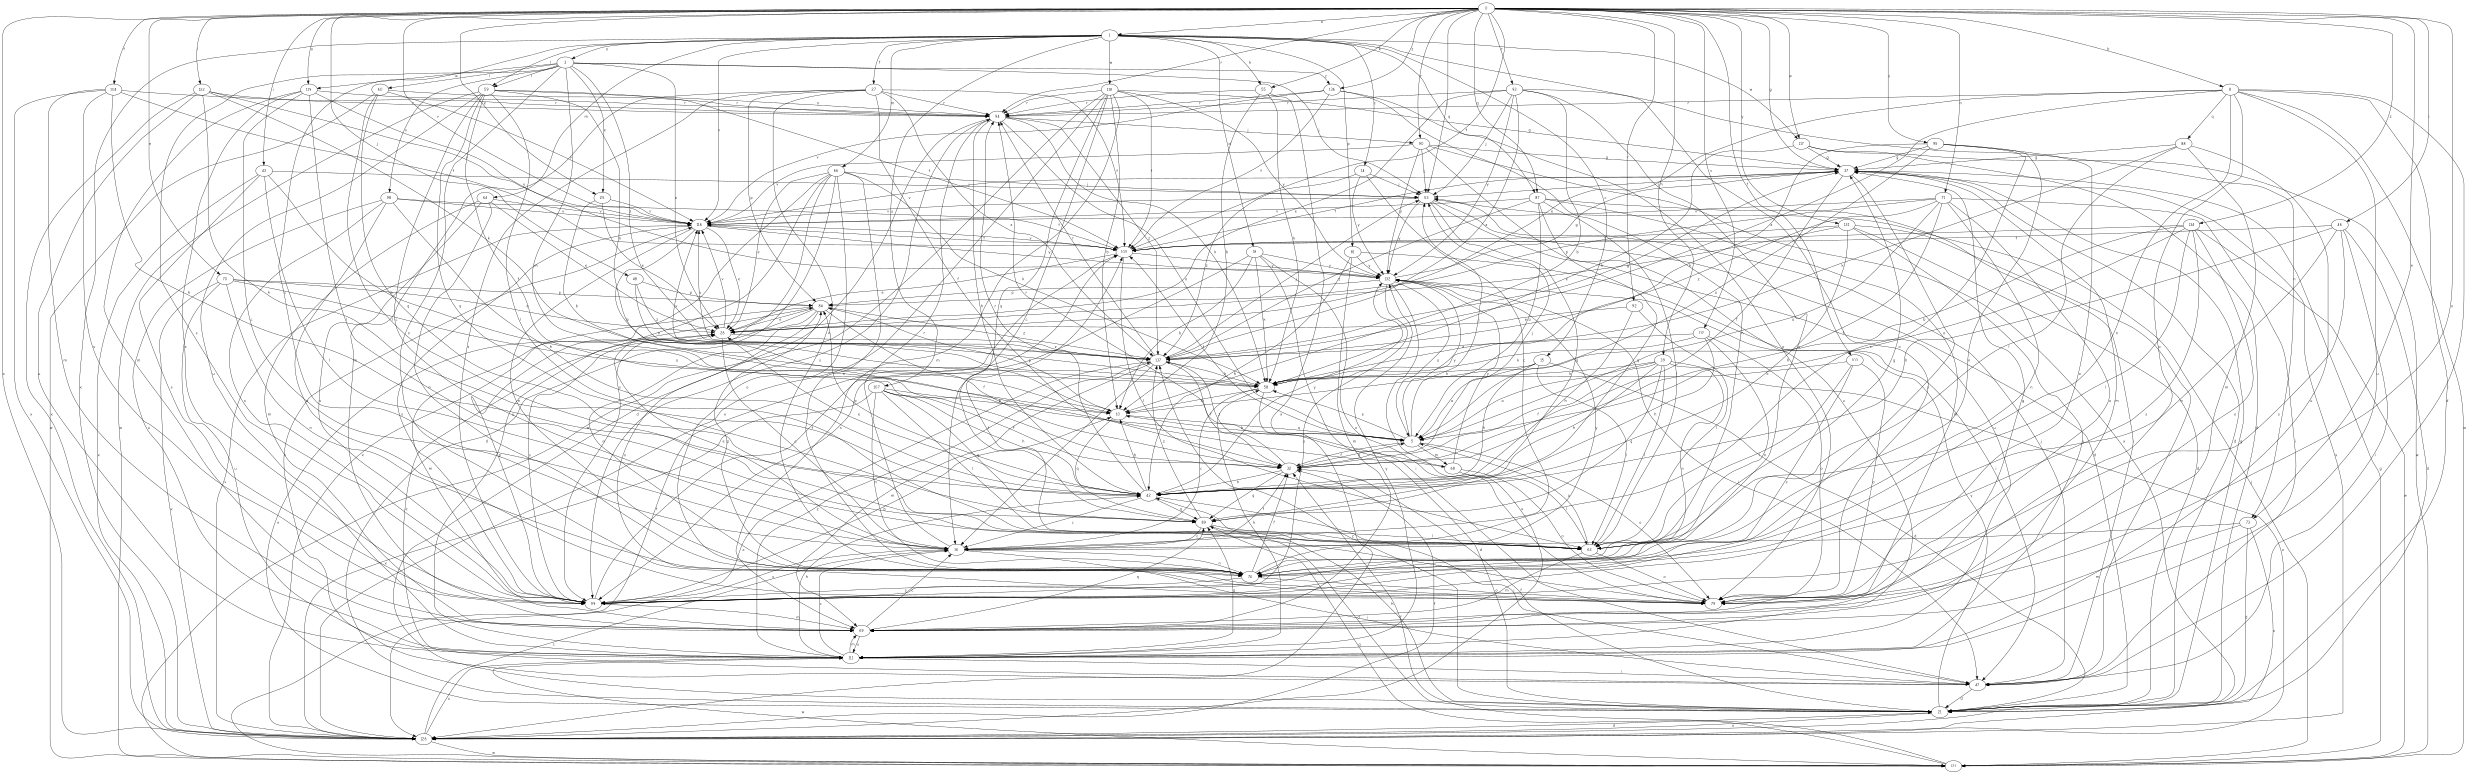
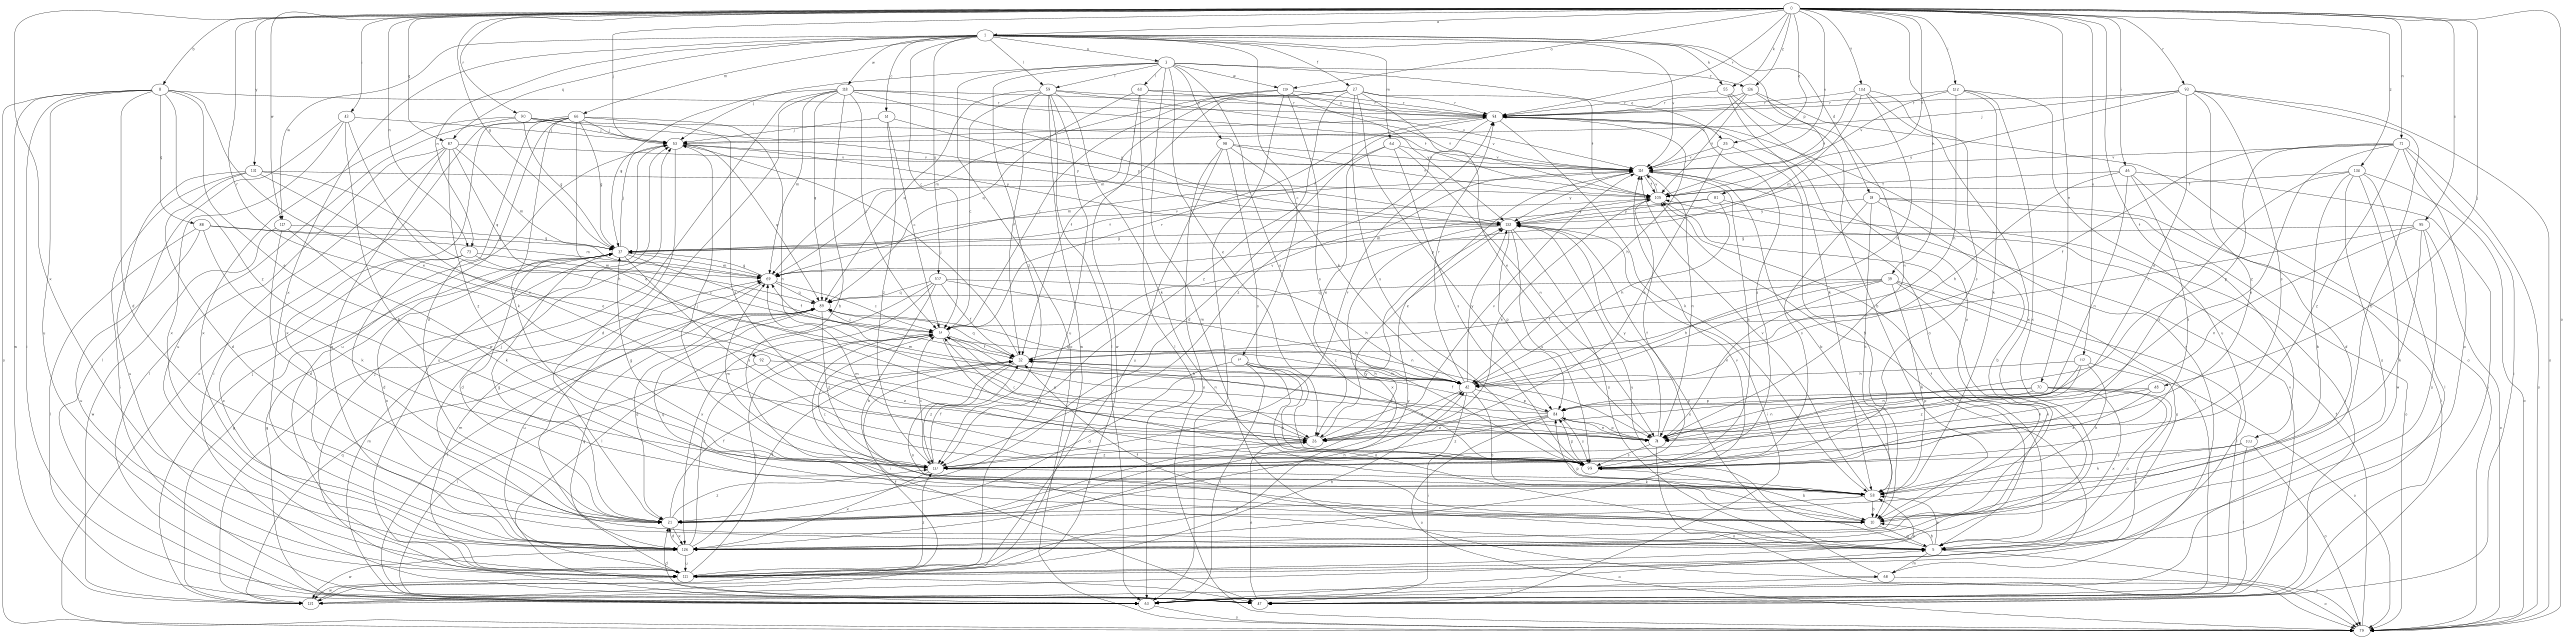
  strict digraph {
    fontname="Comic Neue"
    node [fontname="Comic Neue"]
    edge [fontname="Comic Neue"]
    0
    1
    8
    25
    37
    39
    43
    46
    48
    53
    55
    70
    71
    73
    79
    87
    90
    92
    93
    94
    95
    103
    104
    105
    112
    116
    117
    122
    126
    131
    134
    136
    119
    3
    14
    15
    16
    18
    27
    59
    64
    66
    81
    107
    118
    26
    60
    68
    98
    99
    137
    21
    47
    74
    88
    111
    121
    10
    32
    69
    5
    58
    89
    42
    63
    84
    132
    0 -> 1 [label=a]
    0 -> 8 [label=b]
    0 -> 25 [label=e]
    0 -> 37 [label=g]
    0 -> 39 [label=h]
    0 -> 43 [label=i]
    0 -> 46 [label=i]
    0 -> 48 [label=j]
    0 -> 53 [label=j]
    0 -> 55 [label=k]
    0 -> 70 [label=n]
    0 -> 71 [label=n]
    0 -> 73 [label=n]
    0 -> 79 [label=o]
    0 -> 87 [label=q]
    0 -> 90 [label=r]
    0 -> 92 [label=r]
    0 -> 93 [label=r]
    0 -> 94 [label=r]
    0 -> 95 [label=s]
    0 -> 103 [label=t]
    0 -> 104 [label=t]
    0 -> 105 [label=t]
    0 -> 112 [label=v]
    0 -> 116 [label=v]
    0 -> 117 [label=w]
    0 -> 122 [label=i]
    0 -> 126 [label=x]
    0 -> 131 [label=y]
    0 -> 134 [label=z]
    0 -> 136 [label=z]
    0 -> 119 [label=a]
    1 -> 55 [label=k]
    1 -> 73 [label=n]
    1 -> 87 [label=q]
    1 -> 116 [label=v]
    1 -> 117 [label=w]
    1 -> 126 [label=x]
    1 -> 3 [label=a]
    1 -> 14 [label=c]
    1 -> 15 [label=c]
    1 -> 16 [label=c]
    1 -> 18 [label=d]
    1 -> 27 [label=f]
    1 -> 59 [label=l]
    1 -> 64 [label=m]
    1 -> 66 [label=m]
    1 -> 81 [label=p]
    1 -> 107 [label=u]
    1 -> 118 [label=w]
    8 -> 79 [label=o]
    8 -> 94 [label=r]
    8 -> 26 [label=e]
    8 -> 137 [label=z]
    8 -> 21 [label=d]
    8 -> 47 [label=i]
    8 -> 74 [label=n]
    8 -> 88 [label=q]
    8 -> 111 [label=u]
    8 -> 121 [label=w]
    25 -> 116 [label=v]
    25 -> 26 [label=e]
    25 -> 10 [label=b]
    37 -> 53 [label=j]
    37 -> 105 [label=t]
    37 -> 116 [label=v]
    37 -> 126 [label=x]
    37 -> 99 [label=s]
    37 -> 21 [label=d]
    37 -> 32 [label=f]
    37 -> 69 [label=m]
    39 -> 126 [label=x]
    39 -> 74 [label=n]
    39 -> 32 [label=f]
    39 -> 5 [label=a]
    39 -> 58 [label=k]
    39 -> 89 [label=q]
    39 -> 42 [label=h]
    39 -> 63 [label=l]
    43 -> 53 [label=j]
    43 -> 126 [label=x]
    43 -> 99 [label=s]
    43 -> 10 [label=b]
    43 -> 63 [label=l]
    46 -> 105 [label=t]
    46 -> 99 [label=s]
    46 -> 21 [label=d]
    46 -> 47 [label=i]
    46 -> 74 [label=n]
    46 -> 42 [label=h]
    48 -> 137 [label=z]
-   48 -> 58 [label=n]
+   48 -> 74 [label=n]
    48 -> 84 [label=p]
    53 -> 116 [label=v]
    53 -> 21 [label=d]
    53 -> 111 [label=u]
    53 -> 89 [label=q]
    53 -> 132 [label=y]
    55 -> 94 [label=r]
    55 -> 126 [label=x]
    55 -> 10 [label=b]
    55 -> 58 [label=k]
    70 -> 126 [label=x]
    70 -> 26 [label=e]
    70 -> 74 [label=n]
    70 -> 111 [label=u]
    70 -> 5 [label=a]
    70 -> 84 [label=p]
    71 -> 79 [label=o]
    71 -> 116 [label=v]
    71 -> 137 [label=z]
    71 -> 47 [label=i]
    71 -> 74 [label=n]
    71 -> 32 [label=f]
    71 -> 5 [label=a]
    71 -> 84 [label=p]
    73 -> 126 [label=x]
    73 -> 16 [label=c]
    73 -> 21 [label=d]
    73 -> 69 [label=m]
    79 -> 105 [label=t]
    87 -> 116 [label=v]
    87 -> 137 [label=z]
    87 -> 47 [label=i]
    87 -> 69 [label=m]
    87 -> 5 [label=a]
    87 -> 89 [label=q]
    87 -> 63 [label=l]
    90 -> 37 [label=g]
    90 -> 53 [label=j]
    90 -> 116 [label=v]
    90 -> 126 [label=x]
    90 -> 111 [label=u]
    90 -> 132 [label=y]
    92 -> 26 [label=e]
    92 -> 42 [label=h]
    92 -> 63 [label=l]
    93 -> 53 [label=j]
    93 -> 79 [label=o]
    93 -> 94 [label=r]
    93 -> 26 [label=e]
    93 -> 99 [label=s]
    93 -> 137 [label=z]
    93 -> 10 [label=b]
    93 -> 132 [label=y]
-   94 -> 90 [label=j]
+   94 -> 53 [label=j]
    94 -> 99 [label=s]
    94 -> 137 [label=z]
    94 -> 21 [label=d]
    94 -> 5 [label=a]
    94 -> 58 [label=k]
    94 -> 42 [label=h]
    95 -> 37 [label=g]
    95 -> 79 [label=o]
    95 -> 16 [label=c]
    95 -> 74 [label=n]
    95 -> 5 [label=a]
    95 -> 58 [label=k]
    103 -> 79 [label=o]
    103 -> 99 [label=s]
    103 -> 58 [label=k]
    103 -> 63 [label=l]
    104 -> 94 [label=r]
    104 -> 105 [label=t]
    104 -> 126 [label=x]
    104 -> 99 [label=s]
    104 -> 69 [label=m]
    104 -> 42 [label=h]
    105 -> 116 [label=v]
    105 -> 26 [label=e]
    105 -> 63 [label=l]
    105 -> 132 [label=y]
    112 -> 79 [label=o]
    112 -> 137 [label=z]
    112 -> 74 [label=n]
    112 -> 58 [label=k]
    112 -> 42 [label=h]
    116 -> 105 [label=t]
    116 -> 26 [label=e]
    116 -> 99 [label=s]
    116 -> 74 [label=n]
    116 -> 10 [label=b]
    116 -> 132 [label=y]
    117 -> 37 [label=g]
    117 -> 21 [label=d]
    117 -> 121 [label=w]
    117 -> 58 [label=k]
    122 -> 94 [label=r]
    122 -> 116 [label=v]
    122 -> 126 [label=x]
    122 -> 111 [label=u]
    122 -> 58 [label=k]
    122 -> 42 [label=h]
    126 -> 116 [label=v]
    126 -> 16 [label=c]
    126 -> 21 [label=d]
    126 -> 111 [label=u]
    126 -> 121 [label=w]
    126 -> 32 [label=f]
    131 -> 105 [label=t]
    131 -> 26 [label=e]
    131 -> 21 [label=d]
    131 -> 47 [label=i]
    131 -> 111 [label=u]
    131 -> 42 [label=h]
    134 -> 79 [label=o]
    134 -> 105 [label=t]
    134 -> 99 [label=s]
    134 -> 121 [label=w]
    134 -> 10 [label=b]
    134 -> 5 [label=a]
    134 -> 63 [label=l]
    136 -> 79 [label=o]
    136 -> 94 [label=r]
    136 -> 105 [label=t]
    136 -> 116 [label=v]
    136 -> 74 [label=n]
    119 -> 94 [label=r]
    119 -> 16 [label=c]
    119 -> 99 [label=s]
    119 -> 69 [label=m]
    119 -> 63 [label=l]
    119 -> 132 [label=y]
    3 -> 25 [label=e]
    3 -> 53 [label=j]
    3 -> 79 [label=o]
    3 -> 136 [label=z]
    3 -> 119 [label=w]
    3 -> 59 [label=l]
    3 -> 26 [label=e]
    3 -> 60 [label=l]
    3 -> 68 [label=m]
    3 -> 98 [label=s]
    3 -> 99 [label=s]
    3 -> 137 [label=z]
    14 -> 53 [label=j]
    14 -> 16 [label=c]
    14 -> 137 [label=z]
    14 -> 132 [label=y]
    15 -> 21 [label=d]
    15 -> 5 [label=a]
    15 -> 58 [label=k]
    15 -> 42 [label=h]
    15 -> 63 [label=l]
    16 -> 94 [label=r]
    16 -> 26 [label=e]
    16 -> 99 [label=s]
    16 -> 47 [label=i]
    16 -> 74 [label=n]
    16 -> 32 [label=f]
    18 -> 79 [label=o]
    18 -> 99 [label=s]
    18 -> 47 [label=i]
    18 -> 10 [label=b]
    18 -> 58 [label=k]
    18 -> 132 [label=y]
    27 -> 94 [label=r]
    27 -> 105 [label=t]
    27 -> 99 [label=s]
    27 -> 137 [label=z]
    27 -> 74 [label=n]
    27 -> 32 [label=f]
    27 -> 69 [label=m]
    27 -> 84 [label=p]
    59 -> 94 [label=a]
    59 -> 105 [label=t]
    59 -> 16 [label=c]
    59 -> 111 [label=u]
    59 -> 121 [label=w]
    59 -> 32 [label=f]
    59 -> 58 [label=k]
    59 -> 89 [label=q]
    59 -> 63 [label=l]
    64 -> 116 [label=v]
    64 -> 26 [label=e]
    64 -> 99 [label=s]
    64 -> 74 [label=n]
    64 -> 69 [label=m]
+   66 -> 37 [label=g]
    66 -> 53 [label=j]
    66 -> 79 [label=o]
    66 -> 126 [label=x]
    66 -> 26 [label=e]
    66 -> 99 [label=s]
    66 -> 21 [label=d]
    66 -> 74 [label=n]
    66 -> 111 [label=u]
    66 -> 58 [label=k]
    81 -> 47 [label=i]
    81 -> 69 [label=m]
    81 -> 42 [label=h]
    81 -> 132 [label=y]
    107 -> 126 [label=x]
    107 -> 74 [label=n]
    107 -> 10 [label=b]
    107 -> 32 [label=f]
    107 -> 89 [label=q]
    107 -> 42 [label=h]
    107 -> 63 [label=l]
    118 -> 37 [label=g]
    118 -> 94 [label=r]
    118 -> 105 [label=t]
    118 -> 126 [label=x]
    118 -> 16 [label=c]
    118 -> 121 [label=w]
    118 -> 10 [label=b]
    118 -> 69 [label=m]
    118 -> 89 [label=q]
    118 -> 132 [label=y]
    26 -> 116 [label=v]
    26 -> 16 [label=c]
    26 -> 137 [label=z]
    60 -> 94 [label=r]
    60 -> 116 [label=v]
    60 -> 121 [label=w]
    60 -> 89 [label=q]
    60 -> 63 [label=l]
    68 -> 79 [label=o]
    68 -> 94 [label=r]
    68 -> 63 [label=l]
    68 -> 132 [label=y]
    98 -> 79 [label=o]
    98 -> 105 [label=t]
    98 -> 116 [label=v]
    98 -> 99 [label=s]
    98 -> 111 [label=u]
    98 -> 42 [label=h]
    99 -> 105 [label=t]
    99 -> 10 [label=b]
    99 -> 69 [label=m]
    99 -> 84 [label=p]
    137 -> 37 [label=g]
    137 -> 53 [label=j]
    137 -> 94 [label=r]
    137 -> 126 [label=x]
    137 -> 16 [label=c]
    137 -> 32 [label=f]
    137 -> 69 [label=m]
    137 -> 58 [label=k]
    21 -> 37 [label=g]
    21 -> 126 [label=x]
    21 -> 26 [label=e]
    21 -> 137 [label=z]
    21 -> 32 [label=f]
    21 -> 42 [label=h]
    21 -> 132 [label=y]
    47 -> 53 [label=j]
    47 -> 116 [label=v]
    47 -> 26 [label=e]
    47 -> 21 [label=d]
    74 -> 79 [label=o]
    74 -> 99 [label=s]
    74 -> 32 [label=f]
    74 -> 84 [label=p]
    74 -> 132 [label=y]
    88 -> 37 [label=g]
    88 -> 111 [label=u]
    88 -> 69 [label=m]
    88 -> 58 [label=k]
    88 -> 63 [label=l]
    111 -> 16 [label=c]
    111 -> 137 [label=z]
    111 -> 47 [label=i]
    111 -> 121 [label=w]
    111 -> 69 [label=m]
    111 -> 58 [label=k]
    111 -> 89 [label=q]
    111 -> 42 [label=h]
    111 -> 132 [label=y]
    121 -> 37 [label=g]
    121 -> 53 [label=j]
    121 -> 105 [label=t]
    121 -> 32 [label=f]
    121 -> 89 [label=q]
    10 -> 5 [label=q]
    10 -> 89 [label=q]
    10 -> 84 [label=p]
    32 -> 53 [label=j]
-   137 -> 116 [label=v]
+   32 -> 116 [label=v]
    32 -> 137 [label=z]
    32 -> 5 [label=a]
    32 -> 89 [label=q]
    32 -> 42 [label=h]
    69 -> 37 [label=g]
    69 -> 16 [label=c]
    69 -> 111 [label=u]
    69 -> 89 [label=q]
    5 -> 53 [label=j]
    5 -> 79 [label=o]
    5 -> 105 [label=t]
    5 -> 68 [label=m]
    5 -> 10 [label=b]
    5 -> 32 [label=f]
    5 -> 58 [label=e]
    5 -> 132 [label=y]
    58 -> 116 [label=v]
    58 -> 16 [label=c]
    58 -> 21 [label=d]
    58 -> 10 [label=b]
    89 -> 16 [label=c]
    89 -> 137 [label=z]
    89 -> 21 [label=d]
    89 -> 63 [label=l]
    42 -> 94 [label=r]
    42 -> 16 [label=c]
    42 -> 26 [label=e]
    42 -> 47 [label=i]
    42 -> 10 [label=b]
    42 -> 89 [label=q]
    42 -> 84 [label=p]
    42 -> 132 [label=y]
    63 -> 37 [label=g]
    63 -> 79 [label=o]
    63 -> 69 [label=m]
    63 -> 5 [label=a]
    84 -> 79 [label=o]
    84 -> 26 [label=e]
    84 -> 99 [label=s]
    84 -> 137 [label=z]
    84 -> 74 [label=n]
    84 -> 32 [label=f]
    84 -> 69 [label=m]
    132 -> 37 [label=g]
    132 -> 126 [label=x]
    132 -> 99 [label=s]
    132 -> 47 [label=i]
    132 -> 5 [label=a]
    132 -> 84 [label=p]
  }
